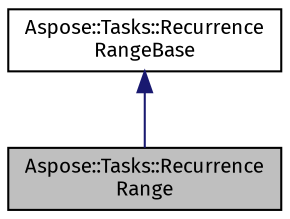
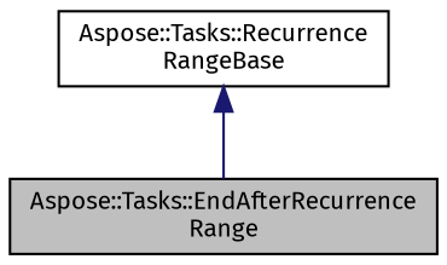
  digraph {
    fontname="Fira Sans"
    node [color=black fontname="Fira Sans" fontsize=10 shape=record style=filled]
-   n1 [fillcolor=grey75 fontcolor=black height=0.2 label="Aspose::Tasks::Recurrence\lRange" width=0.4]
+   n1 [fillcolor=grey75 fontcolor=black height=0.2 label="Aspose::Tasks::EndAfterRecurrence\lRange" width=0.4]
    n2 [fillcolor=white height=0.2 label="Aspose::Tasks::Recurrence\lRangeBase" width=0.4]
    n2 -> n1 [color=midnightblue dir=back fontname="Fira Sans" fontsize=10 labelfontname=Helvetica labelfontsize=10 style=solid]
  }
